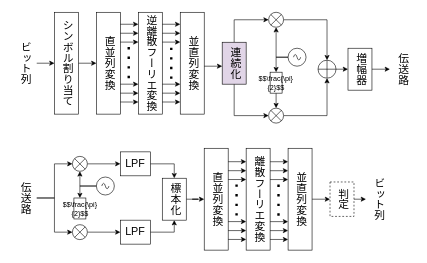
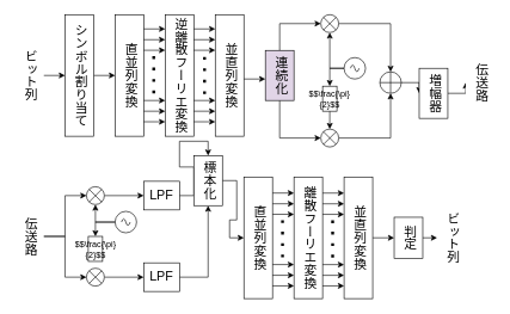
  <mxCell id="0" />
  <mxCell id="1" parent="0" />
  <mxCell id="2" style="edgeStyle=orthogonalEdgeStyle;rounded=0;orthogonalLoop=1;jettySize=auto;html=1;exitX=1;exitY=0.5;exitDx=0;exitDy=0;entryX=0;entryY=0.5;entryDx=0;entryDy=0;" edge="1" parent="1" source="3" target="5"><mxGeometry relative="1" as="geometry" /></mxCell>
  <mxCell id="3" value="&lt;font style=&quot;font-size: 18px;&quot;&gt;ビット列&lt;/font&gt;" style="rounded=0;whiteSpace=wrap;html=1;textDirection=vertical-lr;strokeColor=none;" vertex="1" parent="1"><mxGeometry x="20" y="45" width="40" height="120" as="geometry" /></mxCell>
  <mxCell id="4" style="edgeStyle=orthogonalEdgeStyle;rounded=0;orthogonalLoop=1;jettySize=auto;html=1;exitX=1;exitY=0.5;exitDx=0;exitDy=0;entryX=0;entryY=0.5;entryDx=0;entryDy=0;" edge="1" parent="1" source="5" target="6"><mxGeometry relative="1" as="geometry" /></mxCell>
  <mxCell id="5" value="&lt;font style=&quot;font-size: 18px;&quot;&gt;シンボル割り当て&lt;/font&gt;" style="rounded=0;whiteSpace=wrap;html=1;textDirection=vertical-lr;" vertex="1" parent="1"><mxGeometry x="90" y="20" width="40" height="170" as="geometry" /></mxCell>
  <mxCell id="6" value="&lt;font style=&quot;font-size: 18px;&quot;&gt;直並列変換&lt;/font&gt;" style="rounded=0;whiteSpace=wrap;html=1;textDirection=vertical-lr;" vertex="1" parent="1"><mxGeometry x="160" y="20" width="40" height="170" as="geometry" /></mxCell>
  <mxCell id="7" value="&lt;span style=&quot;font-size: 18px;&quot;&gt;逆離散フーリエ変換&lt;/span&gt;" style="rounded=0;whiteSpace=wrap;html=1;textDirection=vertical-lr;" vertex="1" parent="1"><mxGeometry x="230" y="20" width="40" height="170" as="geometry" /></mxCell>
  <mxCell id="8" value="&lt;span style=&quot;font-size: 18px;&quot;&gt;並直列変換&lt;/span&gt;" style="rounded=0;whiteSpace=wrap;html=1;textDirection=vertical-lr;" vertex="1" parent="1"><mxGeometry x="300" y="20" width="40" height="170" as="geometry" /></mxCell>
  <mxCell id="9" style="edgeStyle=orthogonalEdgeStyle;rounded=0;orthogonalLoop=1;jettySize=auto;html=1;exitX=0.5;exitY=1;exitDx=0;exitDy=0;entryX=0;entryY=0.5;entryDx=0;entryDy=0;" edge="1" parent="1" source="11" target="15"><mxGeometry relative="1" as="geometry" /></mxCell>
  <mxCell id="10" style="edgeStyle=orthogonalEdgeStyle;rounded=0;orthogonalLoop=1;jettySize=auto;html=1;exitX=0.5;exitY=0;exitDx=0;exitDy=0;entryX=0;entryY=0.5;entryDx=0;entryDy=0;" edge="1" parent="1" source="11" target="37"><mxGeometry relative="1" as="geometry" /></mxCell>
  <mxCell id="11" value="&lt;font style=&quot;font-size: 18px;&quot;&gt;連続化&lt;/font&gt;" style="rounded=0;whiteSpace=wrap;html=1;textDirection=vertical-lr;fillColor=#e1d5e7;" vertex="1" parent="1"><mxGeometry x="370" y="70" width="40" height="70" as="geometry" /></mxCell>
  <mxCell id="12" style="edgeStyle=orthogonalEdgeStyle;rounded=0;orthogonalLoop=1;jettySize=auto;html=1;exitX=0.5;exitY=1;exitDx=0;exitDy=0;entryX=0.5;entryY=0;entryDx=0;entryDy=0;" edge="1" parent="1" source="13" target="15"><mxGeometry relative="1" as="geometry" /></mxCell>
  <mxCell id="13" value="$$\frac{\pi}{2}$$" style="rounded=0;whiteSpace=wrap;html=1;" vertex="1" parent="1"><mxGeometry x="450" y="120" width="20" height="35" as="geometry" /></mxCell>
  <mxCell id="14" style="edgeStyle=orthogonalEdgeStyle;rounded=0;orthogonalLoop=1;jettySize=auto;html=1;exitX=1;exitY=0.5;exitDx=0;exitDy=0;entryX=0.5;entryY=1;entryDx=0;entryDy=0;" edge="1" parent="1" source="15" target="17"><mxGeometry relative="1" as="geometry" /></mxCell>
  <mxCell id="15" value="" style="shape=sumEllipse;perimeter=ellipsePerimeter;whiteSpace=wrap;html=1;backgroundOutline=1;" vertex="1" parent="1"><mxGeometry x="447.5" y="180" width="25" height="25" as="geometry" /></mxCell>
  <mxCell id="16" style="edgeStyle=orthogonalEdgeStyle;rounded=0;orthogonalLoop=1;jettySize=auto;html=1;exitX=1;exitY=0.5;exitDx=0;exitDy=0;entryX=0;entryY=0.5;entryDx=0;entryDy=0;" edge="1" parent="1" source="17" target="21"><mxGeometry relative="1" as="geometry" /></mxCell>
  <mxCell id="17" value="" style="shape=orEllipse;perimeter=ellipsePerimeter;whiteSpace=wrap;html=1;backgroundOutline=1;" vertex="1" parent="1"><mxGeometry x="530" y="100" width="30" height="30" as="geometry" /></mxCell>
  <mxCell id="18" style="edgeStyle=orthogonalEdgeStyle;rounded=0;orthogonalLoop=1;jettySize=auto;html=1;exitX=0;exitY=0.5;exitDx=0;exitDy=0;exitPerimeter=0;entryX=0.5;entryY=1;entryDx=0;entryDy=0;" edge="1" parent="1" source="19" target="37"><mxGeometry relative="1" as="geometry" /></mxCell>
  <mxCell id="19" value="" style="pointerEvents=1;verticalLabelPosition=bottom;shadow=0;dashed=0;align=center;html=1;verticalAlign=top;shape=mxgraph.electrical.signal_sources.source;aspect=fixed;points=[[0.5,0,0],[1,0.5,0],[0.5,1,0],[0,0.5,0]];elSignalType=ac;" vertex="1" parent="1"><mxGeometry x="480" y="80" width="30" height="30" as="geometry" /></mxCell>
  <mxCell id="20" style="edgeStyle=orthogonalEdgeStyle;rounded=0;orthogonalLoop=1;jettySize=auto;html=1;exitX=1;exitY=0.5;exitDx=0;exitDy=0;entryX=0;entryY=0.5;entryDx=0;entryDy=0;" edge="1" parent="1" source="21" target="22"><mxGeometry relative="1" as="geometry" /></mxCell>
- <mxCell id="21" value="&lt;span style=&quot;font-size: 18px;&quot;&gt;増幅器&lt;/span&gt;" style="rounded=0;whiteSpace=wrap;html=1;textDirection=vertical-lr;" vertex="1" parent="1"><mxGeometry x="580" y="80" width="40" height="70" as="geometry" /></mxCell>
+ <mxCell id="21" value="&lt;span style=&quot;font-size: 18px;&quot;&gt;増幅器&lt;/span&gt;" style="rounded=0;whiteSpace=wrap;html=1;textDirection=vertical-lr;" vertex="1" parent="1"><mxGeometry x="585" y="95" width="40" height="70" as="geometry" /></mxCell>
  <mxCell id="22" value="&lt;font style=&quot;font-size: 18px;&quot;&gt;伝送路&lt;/font&gt;" style="rounded=0;whiteSpace=wrap;html=1;textDirection=vertical-lr;strokeColor=none;" vertex="1" parent="1"><mxGeometry x="650" y="55" width="40" height="120" as="geometry" /></mxCell>
  <mxCell id="23" style="edgeStyle=orthogonalEdgeStyle;rounded=0;orthogonalLoop=1;jettySize=auto;html=1;exitX=1;exitY=0.5;exitDx=0;exitDy=0;entryX=0;entryY=0.5;entryDx=0;entryDy=0;" edge="1" parent="1"><mxGeometry relative="1" as="geometry"><mxPoint x="200" y="40" as="sourcePoint" /><mxPoint x="230" y="40" as="targetPoint" /></mxGeometry></mxCell>
  <mxCell id="24" style="edgeStyle=orthogonalEdgeStyle;rounded=0;orthogonalLoop=1;jettySize=auto;html=1;exitX=1;exitY=0.5;exitDx=0;exitDy=0;entryX=0;entryY=0.5;entryDx=0;entryDy=0;" edge="1" parent="1"><mxGeometry relative="1" as="geometry"><mxPoint x="200" y="55" as="sourcePoint" /><mxPoint x="230" y="55" as="targetPoint" /></mxGeometry></mxCell>
  <mxCell id="25" style="edgeStyle=orthogonalEdgeStyle;rounded=0;orthogonalLoop=1;jettySize=auto;html=1;exitX=1;exitY=0.5;exitDx=0;exitDy=0;entryX=0;entryY=0.5;entryDx=0;entryDy=0;" edge="1" parent="1"><mxGeometry relative="1" as="geometry"><mxPoint x="200" y="69.77" as="sourcePoint" /><mxPoint x="230" y="69.77" as="targetPoint" /><Array as="points"><mxPoint x="200" y="69.77" /><mxPoint x="200" y="69.77" /></Array></mxGeometry></mxCell>
  <mxCell id="26" style="edgeStyle=orthogonalEdgeStyle;rounded=0;orthogonalLoop=1;jettySize=auto;html=1;exitX=1;exitY=0.5;exitDx=0;exitDy=0;entryX=0;entryY=0.5;entryDx=0;entryDy=0;" edge="1" parent="1"><mxGeometry relative="1" as="geometry"><mxPoint x="270" y="40" as="sourcePoint" /><mxPoint x="300" y="40" as="targetPoint" /></mxGeometry></mxCell>
  <mxCell id="27" style="edgeStyle=orthogonalEdgeStyle;rounded=0;orthogonalLoop=1;jettySize=auto;html=1;exitX=1;exitY=0.5;exitDx=0;exitDy=0;entryX=0;entryY=0.5;entryDx=0;entryDy=0;" edge="1" parent="1"><mxGeometry relative="1" as="geometry"><mxPoint x="270" y="55" as="sourcePoint" /><mxPoint x="300" y="55" as="targetPoint" /></mxGeometry></mxCell>
  <mxCell id="28" style="edgeStyle=orthogonalEdgeStyle;rounded=0;orthogonalLoop=1;jettySize=auto;html=1;exitX=1;exitY=0.5;exitDx=0;exitDy=0;entryX=0;entryY=0.5;entryDx=0;entryDy=0;" edge="1" parent="1"><mxGeometry relative="1" as="geometry"><mxPoint x="270" y="69.77" as="sourcePoint" /><mxPoint x="300" y="69.77" as="targetPoint" /><Array as="points"><mxPoint x="270" y="69.77" /><mxPoint x="270" y="69.77" /></Array></mxGeometry></mxCell>
  <mxCell id="29" style="edgeStyle=orthogonalEdgeStyle;rounded=0;orthogonalLoop=1;jettySize=auto;html=1;exitX=1;exitY=0.5;exitDx=0;exitDy=0;entryX=0;entryY=0.5;entryDx=0;entryDy=0;" edge="1" parent="1"><mxGeometry relative="1" as="geometry"><mxPoint x="200" y="140" as="sourcePoint" /><mxPoint x="230" y="140" as="targetPoint" /></mxGeometry></mxCell>
  <mxCell id="30" style="edgeStyle=orthogonalEdgeStyle;rounded=0;orthogonalLoop=1;jettySize=auto;html=1;exitX=1;exitY=0.5;exitDx=0;exitDy=0;entryX=0;entryY=0.5;entryDx=0;entryDy=0;" edge="1" parent="1"><mxGeometry relative="1" as="geometry"><mxPoint x="200" y="155" as="sourcePoint" /><mxPoint x="230" y="155" as="targetPoint" /></mxGeometry></mxCell>
  <mxCell id="31" style="edgeStyle=orthogonalEdgeStyle;rounded=0;orthogonalLoop=1;jettySize=auto;html=1;exitX=1;exitY=0.5;exitDx=0;exitDy=0;entryX=0;entryY=0.5;entryDx=0;entryDy=0;" edge="1" parent="1"><mxGeometry relative="1" as="geometry"><mxPoint x="200" y="169.77" as="sourcePoint" /><mxPoint x="230" y="169.77" as="targetPoint" /><Array as="points"><mxPoint x="220" y="170" /><mxPoint x="220" y="170" /></Array></mxGeometry></mxCell>
  <mxCell id="32" style="edgeStyle=orthogonalEdgeStyle;rounded=0;orthogonalLoop=1;jettySize=auto;html=1;exitX=1;exitY=0.5;exitDx=0;exitDy=0;entryX=0;entryY=0.5;entryDx=0;entryDy=0;" edge="1" parent="1"><mxGeometry relative="1" as="geometry"><mxPoint x="270" y="140" as="sourcePoint" /><mxPoint x="300" y="140" as="targetPoint" /></mxGeometry></mxCell>
  <mxCell id="33" style="edgeStyle=orthogonalEdgeStyle;rounded=0;orthogonalLoop=1;jettySize=auto;html=1;exitX=1;exitY=0.5;exitDx=0;exitDy=0;entryX=0;entryY=0.5;entryDx=0;entryDy=0;" edge="1" parent="1"><mxGeometry relative="1" as="geometry"><mxPoint x="270" y="155" as="sourcePoint" /><mxPoint x="300" y="155" as="targetPoint" /></mxGeometry></mxCell>
  <mxCell id="34" style="edgeStyle=orthogonalEdgeStyle;rounded=0;orthogonalLoop=1;jettySize=auto;html=1;exitX=1;exitY=0.5;exitDx=0;exitDy=0;entryX=0;entryY=0.5;entryDx=0;entryDy=0;" edge="1" parent="1"><mxGeometry relative="1" as="geometry"><mxPoint x="270" y="169.77" as="sourcePoint" /><mxPoint x="300" y="169.77" as="targetPoint" /><Array as="points"><mxPoint x="290" y="170" /><mxPoint x="290" y="170" /></Array></mxGeometry></mxCell>
  <mxCell id="35" style="edgeStyle=orthogonalEdgeStyle;rounded=0;orthogonalLoop=1;jettySize=auto;html=1;exitX=1;exitY=0.5;exitDx=0;exitDy=0;entryX=0;entryY=0.5;entryDx=0;entryDy=0;" edge="1" parent="1"><mxGeometry relative="1" as="geometry"><mxPoint x="340" y="110" as="sourcePoint" /><mxPoint x="370" y="110" as="targetPoint" /><Array as="points"><mxPoint x="360" y="110.23" /><mxPoint x="360" y="110.23" /></Array></mxGeometry></mxCell>
  <mxCell id="36" style="edgeStyle=orthogonalEdgeStyle;rounded=0;orthogonalLoop=1;jettySize=auto;html=1;exitX=1;exitY=0.5;exitDx=0;exitDy=0;entryX=0.5;entryY=0;entryDx=0;entryDy=0;" edge="1" parent="1" source="37" target="17"><mxGeometry relative="1" as="geometry" /></mxCell>
  <mxCell id="37" value="" style="shape=sumEllipse;perimeter=ellipsePerimeter;whiteSpace=wrap;html=1;backgroundOutline=1;" vertex="1" parent="1"><mxGeometry x="447.5" y="20" width="25" height="25" as="geometry" /></mxCell>
  <mxCell id="38" style="edgeStyle=orthogonalEdgeStyle;rounded=0;orthogonalLoop=1;jettySize=auto;html=1;exitX=0;exitY=0.5;exitDx=0;exitDy=0;exitPerimeter=0;entryX=0.5;entryY=0;entryDx=0;entryDy=0;" edge="1" parent="1" source="19" target="13"><mxGeometry relative="1" as="geometry"><mxPoint x="520" y="109.5" as="sourcePoint" /><mxPoint x="470" y="59.5" as="targetPoint" /></mxGeometry></mxCell>
  <mxCell id="39" style="edgeStyle=orthogonalEdgeStyle;rounded=0;orthogonalLoop=1;jettySize=auto;html=1;exitX=1;exitY=0.5;exitDx=0;exitDy=0;entryX=0;entryY=0.5;entryDx=0;entryDy=0;" edge="1" parent="1" source="41" target="45"><mxGeometry relative="1" as="geometry" /></mxCell>
  <mxCell id="40" style="edgeStyle=orthogonalEdgeStyle;rounded=0;orthogonalLoop=1;jettySize=auto;html=1;exitX=1;exitY=0.5;exitDx=0;exitDy=0;entryX=0;entryY=0.5;entryDx=0;entryDy=0;" edge="1" parent="1" source="41" target="43"><mxGeometry relative="1" as="geometry" /></mxCell>
  <mxCell id="41" value="&lt;font style=&quot;font-size: 18px;&quot;&gt;伝送路&lt;/font&gt;" style="rounded=0;whiteSpace=wrap;html=1;textDirection=vertical-lr;strokeColor=none;" vertex="1" parent="1"><mxGeometry x="20" y="270" width="40" height="120" as="geometry" /></mxCell>
  <mxCell id="42" style="edgeStyle=orthogonalEdgeStyle;rounded=0;orthogonalLoop=1;jettySize=auto;html=1;exitX=1;exitY=0.5;exitDx=0;exitDy=0;entryX=0;entryY=0.5;entryDx=0;entryDy=0;" edge="1" parent="1" source="43" target="51"><mxGeometry relative="1" as="geometry"><mxPoint x="190" y="272.952" as="targetPoint" /></mxGeometry></mxCell>
  <mxCell id="43" value="" style="shape=sumEllipse;perimeter=ellipsePerimeter;whiteSpace=wrap;html=1;backgroundOutline=1;" vertex="1" parent="1"><mxGeometry x="120" y="260.5" width="25" height="25" as="geometry" /></mxCell>
  <mxCell id="44" style="edgeStyle=orthogonalEdgeStyle;rounded=0;orthogonalLoop=1;jettySize=auto;html=1;exitX=1;exitY=0.5;exitDx=0;exitDy=0;entryX=0;entryY=0.5;entryDx=0;entryDy=0;" edge="1" parent="1" source="45" target="53"><mxGeometry relative="1" as="geometry" /></mxCell>
  <mxCell id="45" value="" style="shape=sumEllipse;perimeter=ellipsePerimeter;whiteSpace=wrap;html=1;backgroundOutline=1;" vertex="1" parent="1"><mxGeometry x="120" y="374.5" width="25" height="25" as="geometry" /></mxCell>
  <mxCell id="46" style="edgeStyle=orthogonalEdgeStyle;rounded=0;orthogonalLoop=1;jettySize=auto;html=1;exitX=0;exitY=0.5;exitDx=0;exitDy=0;exitPerimeter=0;" edge="1" parent="1" source="48" target="49"><mxGeometry relative="1" as="geometry" /></mxCell>
  <mxCell id="47" style="edgeStyle=orthogonalEdgeStyle;rounded=0;orthogonalLoop=1;jettySize=auto;html=1;exitX=0;exitY=0.5;exitDx=0;exitDy=0;exitPerimeter=0;" edge="1" parent="1" source="48" target="43"><mxGeometry relative="1" as="geometry" /></mxCell>
  <mxCell id="48" value="" style="pointerEvents=1;verticalLabelPosition=bottom;shadow=0;dashed=0;align=center;html=1;verticalAlign=top;shape=mxgraph.electrical.signal_sources.source;aspect=fixed;points=[[0.5,0,0],[1,0.5,0],[0.5,1,0],[0,0.5,0]];elSignalType=ac;" vertex="1" parent="1"><mxGeometry x="160" y="295" width="30" height="30" as="geometry" /></mxCell>
  <mxCell id="49" value="$$\frac{\pi}{2}$$" style="rounded=0;whiteSpace=wrap;html=1;" vertex="1" parent="1"><mxGeometry x="122.5" y="330" width="20" height="35" as="geometry" /></mxCell>
  <mxCell id="50" style="edgeStyle=orthogonalEdgeStyle;rounded=0;orthogonalLoop=1;jettySize=auto;html=1;exitX=1;exitY=0.5;exitDx=0;exitDy=0;entryX=0.5;entryY=0;entryDx=0;entryDy=0;" edge="1" parent="1" source="51" target="55"><mxGeometry relative="1" as="geometry" /></mxCell>
  <mxCell id="51" value="&lt;font style=&quot;font-size: 18px;&quot;&gt;LPF&lt;/font&gt;" style="rounded=0;whiteSpace=wrap;html=1;" vertex="1" parent="1"><mxGeometry x="200" y="253" width="50" height="40" as="geometry" /></mxCell>
  <mxCell id="52" style="edgeStyle=orthogonalEdgeStyle;rounded=0;orthogonalLoop=1;jettySize=auto;html=1;exitX=1;exitY=0.5;exitDx=0;exitDy=0;entryX=0.5;entryY=1;entryDx=0;entryDy=0;" edge="1" parent="1" source="53" target="55"><mxGeometry relative="1" as="geometry" /></mxCell>
  <mxCell id="53" value="&lt;font style=&quot;font-size: 18px;&quot;&gt;LPF&lt;/font&gt;" style="rounded=0;whiteSpace=wrap;html=1;" vertex="1" parent="1"><mxGeometry x="200" y="367" width="50" height="40" as="geometry" /></mxCell>
  <mxCell id="54" style="edgeStyle=orthogonalEdgeStyle;rounded=0;orthogonalLoop=1;jettySize=auto;html=1;entryX=0;entryY=0.5;entryDx=0;entryDy=0;" edge="1" parent="1" source="55" target="56"><mxGeometry relative="1" as="geometry" /></mxCell>
- <mxCell id="55" value="&lt;span style=&quot;font-size: 18px;&quot;&gt;標本化&lt;/span&gt;" style="rounded=0;whiteSpace=wrap;html=1;textDirection=vertical-lr;" vertex="1" parent="1"><mxGeometry x="270" y="297" width="40" height="70" as="geometry" /></mxCell>
+ <mxCell id="55" value="&lt;span style=&quot;font-size: 18px;&quot;&gt;標本化&lt;/span&gt;" style="rounded=0;whiteSpace=wrap;html=1;textDirection=vertical-lr;" vertex="1" parent="1"><mxGeometry x="270" y="217" width="40" height="70" as="geometry" /></mxCell>
  <mxCell id="56" value="&lt;font style=&quot;font-size: 18px;&quot;&gt;直並列変換&lt;/font&gt;" style="rounded=0;whiteSpace=wrap;html=1;textDirection=vertical-lr;" vertex="1" parent="1"><mxGeometry x="340" y="247" width="40" height="170" as="geometry" /></mxCell>
  <mxCell id="57" value="&lt;span style=&quot;font-size: 18px;&quot;&gt;離散フーリエ変換&lt;/span&gt;" style="rounded=0;whiteSpace=wrap;html=1;textDirection=vertical-lr;" vertex="1" parent="1"><mxGeometry x="410" y="247" width="40" height="170" as="geometry" /></mxCell>
  <mxCell id="58" style="edgeStyle=orthogonalEdgeStyle;rounded=0;orthogonalLoop=1;jettySize=auto;html=1;" edge="1" parent="1" source="59" target="61"><mxGeometry relative="1" as="geometry" /></mxCell>
  <mxCell id="59" value="&lt;span style=&quot;font-size: 18px;&quot;&gt;並直列変換&lt;/span&gt;" style="rounded=0;whiteSpace=wrap;html=1;textDirection=vertical-lr;" vertex="1" parent="1"><mxGeometry x="480" y="247" width="40" height="170" as="geometry" /></mxCell>
  <mxCell id="60" style="edgeStyle=orthogonalEdgeStyle;rounded=0;orthogonalLoop=1;jettySize=auto;html=1;exitX=1;exitY=0.5;exitDx=0;exitDy=0;entryX=0;entryY=0.5;entryDx=0;entryDy=0;" edge="1" parent="1" source="61" target="62"><mxGeometry relative="1" as="geometry" /></mxCell>
- <mxCell id="61" value="&lt;span style=&quot;font-size: 18px;&quot;&gt;判定&lt;/span&gt;" style="rounded=0;whiteSpace=wrap;html=1;textDirection=vertical-lr;dashed=1;" vertex="1" parent="1"><mxGeometry x="550" y="303.25" width="40" height="57.5" as="geometry" /></mxCell>
+ <mxCell id="61" value="&lt;span style=&quot;font-size: 18px;&quot;&gt;判定&lt;/span&gt;" style="rounded=0;whiteSpace=wrap;html=1;textDirection=vertical-lr;" vertex="1" parent="1"><mxGeometry x="550" y="303.25" width="40" height="57.5" as="geometry" /></mxCell>
  <mxCell id="62" value="&lt;font style=&quot;font-size: 18px;&quot;&gt;ビット列&lt;/font&gt;" style="rounded=0;whiteSpace=wrap;html=1;textDirection=vertical-lr;strokeColor=none;" vertex="1" parent="1"><mxGeometry x="610" y="272" width="40" height="120" as="geometry" /></mxCell>
  <mxCell id="63" value="" style="endArrow=none;dashed=1;html=1;dashPattern=1 3;strokeWidth=4;rounded=0;fontSize=15;" edge="1" parent="1"><mxGeometry width="50" height="50" relative="1" as="geometry"><mxPoint x="214" y="130" as="sourcePoint" /><mxPoint x="214" y="70" as="targetPoint" /></mxGeometry></mxCell>
  <mxCell id="64" value="" style="endArrow=none;dashed=1;html=1;dashPattern=1 3;strokeWidth=4;rounded=0;fontSize=15;" edge="1" parent="1"><mxGeometry width="50" height="50" relative="1" as="geometry"><mxPoint x="285" y="131" as="sourcePoint" /><mxPoint x="285" y="71" as="targetPoint" /></mxGeometry></mxCell>
  <mxCell id="65" style="edgeStyle=orthogonalEdgeStyle;rounded=0;orthogonalLoop=1;jettySize=auto;html=1;exitX=1;exitY=0.5;exitDx=0;exitDy=0;entryX=0;entryY=0.5;entryDx=0;entryDy=0;" edge="1" parent="1"><mxGeometry relative="1" as="geometry"><mxPoint x="380" y="269.4" as="sourcePoint" /><mxPoint x="410" y="269.4" as="targetPoint" /></mxGeometry></mxCell>
  <mxCell id="66" style="edgeStyle=orthogonalEdgeStyle;rounded=0;orthogonalLoop=1;jettySize=auto;html=1;exitX=1;exitY=0.5;exitDx=0;exitDy=0;entryX=0;entryY=0.5;entryDx=0;entryDy=0;" edge="1" parent="1"><mxGeometry relative="1" as="geometry"><mxPoint x="380" y="284.4" as="sourcePoint" /><mxPoint x="410" y="284.4" as="targetPoint" /></mxGeometry></mxCell>
  <mxCell id="67" style="edgeStyle=orthogonalEdgeStyle;rounded=0;orthogonalLoop=1;jettySize=auto;html=1;exitX=1;exitY=0.5;exitDx=0;exitDy=0;entryX=0;entryY=0.5;entryDx=0;entryDy=0;" edge="1" parent="1"><mxGeometry relative="1" as="geometry"><mxPoint x="380" y="299.17" as="sourcePoint" /><mxPoint x="410" y="299.17" as="targetPoint" /><Array as="points"><mxPoint x="380" y="299.17" /><mxPoint x="380" y="299.17" /></Array></mxGeometry></mxCell>
  <mxCell id="68" style="edgeStyle=orthogonalEdgeStyle;rounded=0;orthogonalLoop=1;jettySize=auto;html=1;exitX=1;exitY=0.5;exitDx=0;exitDy=0;entryX=0;entryY=0.5;entryDx=0;entryDy=0;" edge="1" parent="1"><mxGeometry relative="1" as="geometry"><mxPoint x="380" y="369.4" as="sourcePoint" /><mxPoint x="410" y="369.4" as="targetPoint" /></mxGeometry></mxCell>
  <mxCell id="69" style="edgeStyle=orthogonalEdgeStyle;rounded=0;orthogonalLoop=1;jettySize=auto;html=1;exitX=1;exitY=0.5;exitDx=0;exitDy=0;entryX=0;entryY=0.5;entryDx=0;entryDy=0;" edge="1" parent="1"><mxGeometry relative="1" as="geometry"><mxPoint x="380" y="384.4" as="sourcePoint" /><mxPoint x="410" y="384.4" as="targetPoint" /></mxGeometry></mxCell>
  <mxCell id="70" style="edgeStyle=orthogonalEdgeStyle;rounded=0;orthogonalLoop=1;jettySize=auto;html=1;exitX=1;exitY=0.5;exitDx=0;exitDy=0;entryX=0;entryY=0.5;entryDx=0;entryDy=0;" edge="1" parent="1"><mxGeometry relative="1" as="geometry"><mxPoint x="380" y="399.17" as="sourcePoint" /><mxPoint x="410" y="399.17" as="targetPoint" /><Array as="points"><mxPoint x="400" y="399.4" /><mxPoint x="400" y="399.4" /></Array></mxGeometry></mxCell>
  <mxCell id="71" value="" style="endArrow=none;dashed=1;html=1;dashPattern=1 3;strokeWidth=4;rounded=0;fontSize=15;" edge="1" parent="1"><mxGeometry width="50" height="50" relative="1" as="geometry"><mxPoint x="394" y="359.4" as="sourcePoint" /><mxPoint x="394" y="299.4" as="targetPoint" /></mxGeometry></mxCell>
  <mxCell id="72" style="edgeStyle=orthogonalEdgeStyle;rounded=0;orthogonalLoop=1;jettySize=auto;html=1;exitX=1;exitY=0.5;exitDx=0;exitDy=0;entryX=0;entryY=0.5;entryDx=0;entryDy=0;" edge="1" parent="1"><mxGeometry relative="1" as="geometry"><mxPoint x="450" y="269.45" as="sourcePoint" /><mxPoint x="480" y="269.45" as="targetPoint" /></mxGeometry></mxCell>
  <mxCell id="73" style="edgeStyle=orthogonalEdgeStyle;rounded=0;orthogonalLoop=1;jettySize=auto;html=1;exitX=1;exitY=0.5;exitDx=0;exitDy=0;entryX=0;entryY=0.5;entryDx=0;entryDy=0;" edge="1" parent="1"><mxGeometry relative="1" as="geometry"><mxPoint x="450" y="284.45" as="sourcePoint" /><mxPoint x="480" y="284.45" as="targetPoint" /></mxGeometry></mxCell>
  <mxCell id="74" style="edgeStyle=orthogonalEdgeStyle;rounded=0;orthogonalLoop=1;jettySize=auto;html=1;exitX=1;exitY=0.5;exitDx=0;exitDy=0;entryX=0;entryY=0.5;entryDx=0;entryDy=0;" edge="1" parent="1"><mxGeometry relative="1" as="geometry"><mxPoint x="450" y="299.22" as="sourcePoint" /><mxPoint x="480" y="299.22" as="targetPoint" /><Array as="points"><mxPoint x="450" y="299.22" /><mxPoint x="450" y="299.22" /></Array></mxGeometry></mxCell>
  <mxCell id="75" style="edgeStyle=orthogonalEdgeStyle;rounded=0;orthogonalLoop=1;jettySize=auto;html=1;exitX=1;exitY=0.5;exitDx=0;exitDy=0;entryX=0;entryY=0.5;entryDx=0;entryDy=0;" edge="1" parent="1"><mxGeometry relative="1" as="geometry"><mxPoint x="450" y="369.45" as="sourcePoint" /><mxPoint x="480" y="369.45" as="targetPoint" /></mxGeometry></mxCell>
  <mxCell id="76" style="edgeStyle=orthogonalEdgeStyle;rounded=0;orthogonalLoop=1;jettySize=auto;html=1;exitX=1;exitY=0.5;exitDx=0;exitDy=0;entryX=0;entryY=0.5;entryDx=0;entryDy=0;" edge="1" parent="1"><mxGeometry relative="1" as="geometry"><mxPoint x="450" y="384.45" as="sourcePoint" /><mxPoint x="480" y="384.45" as="targetPoint" /></mxGeometry></mxCell>
  <mxCell id="77" style="edgeStyle=orthogonalEdgeStyle;rounded=0;orthogonalLoop=1;jettySize=auto;html=1;exitX=1;exitY=0.5;exitDx=0;exitDy=0;entryX=0;entryY=0.5;entryDx=0;entryDy=0;" edge="1" parent="1"><mxGeometry relative="1" as="geometry"><mxPoint x="450" y="399.22" as="sourcePoint" /><mxPoint x="480" y="399.22" as="targetPoint" /><Array as="points"><mxPoint x="470" y="399.45" /><mxPoint x="470" y="399.45" /></Array></mxGeometry></mxCell>
  <mxCell id="78" value="" style="endArrow=none;dashed=1;html=1;dashPattern=1 3;strokeWidth=4;rounded=0;fontSize=15;" edge="1" parent="1"><mxGeometry width="50" height="50" relative="1" as="geometry"><mxPoint x="464" y="359.45" as="sourcePoint" /><mxPoint x="464" y="299.45" as="targetPoint" /></mxGeometry></mxCell>
